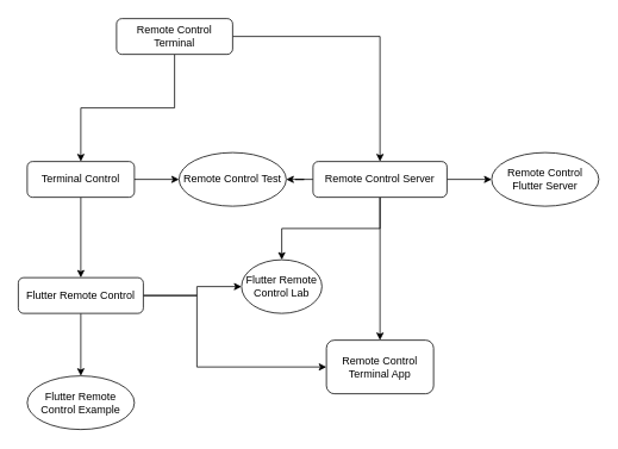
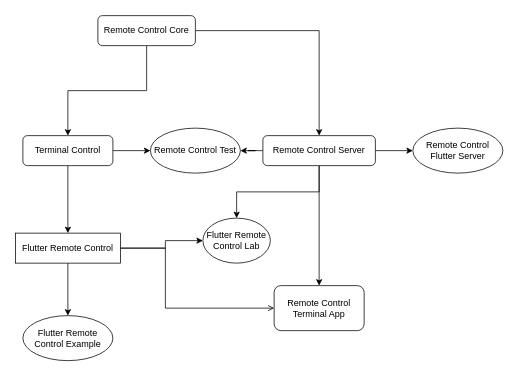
  <mxCell id="0" />
  <mxCell id="1" parent="0" />
  <mxCell id="2" style="edgeStyle=orthogonalEdgeStyle;rounded=0;orthogonalLoop=1;jettySize=auto;html=1;entryX=0.5;entryY=0;entryDx=0;entryDy=0;" parent="1" source="4" target="7" edge="1"><mxGeometry relative="1" as="geometry" /></mxCell>
  <mxCell id="3" style="edgeStyle=orthogonalEdgeStyle;rounded=0;orthogonalLoop=1;jettySize=auto;html=1;entryX=0.5;entryY=0;entryDx=0;entryDy=0;" parent="1" source="4" target="12" edge="1"><mxGeometry relative="1" as="geometry" /></mxCell>
- <mxCell id="4" value="Remote Control Terminal" style="rounded=1;whiteSpace=wrap;html=1;" parent="1" vertex="1"><mxGeometry x="130" y="20" width="130" height="40" as="geometry" /></mxCell>
+ <mxCell id="4" value="Remote Control Core" style="rounded=1;whiteSpace=wrap;html=1;" parent="1" vertex="1"><mxGeometry x="130" y="20" width="130" height="40" as="geometry" /></mxCell>
  <mxCell id="5" value="" style="edgeStyle=orthogonalEdgeStyle;rounded=0;orthogonalLoop=1;jettySize=auto;html=1;" parent="1" source="7" target="18" edge="1"><mxGeometry relative="1" as="geometry" /></mxCell>
  <mxCell id="6" value="" style="edgeStyle=orthogonalEdgeStyle;rounded=0;orthogonalLoop=1;jettySize=auto;html=1;" parent="1" source="7" target="20" edge="1"><mxGeometry relative="1" as="geometry" /></mxCell>
  <mxCell id="7" value="Terminal Control" style="rounded=1;whiteSpace=wrap;html=1;" parent="1" vertex="1"><mxGeometry x="30" y="180" width="120" height="40" as="geometry" /></mxCell>
  <mxCell id="8" value="" style="edgeStyle=orthogonalEdgeStyle;rounded=0;orthogonalLoop=1;jettySize=auto;html=1;" parent="1" source="12" target="13" edge="1"><mxGeometry relative="1" as="geometry" /></mxCell>
  <mxCell id="9" value="" style="edgeStyle=orthogonalEdgeStyle;rounded=0;orthogonalLoop=1;jettySize=auto;html=1;" parent="1" source="12" target="14" edge="1"><mxGeometry relative="1" as="geometry" /></mxCell>
  <mxCell id="10" style="edgeStyle=orthogonalEdgeStyle;rounded=0;orthogonalLoop=1;jettySize=auto;html=1;" parent="1" source="12" target="19" edge="1"><mxGeometry relative="1" as="geometry" /></mxCell>
  <mxCell id="11" style="edgeStyle=orthogonalEdgeStyle;rounded=0;orthogonalLoop=1;jettySize=auto;html=1;entryX=1;entryY=0.5;entryDx=0;entryDy=0;" parent="1" source="12" target="20" edge="1"><mxGeometry relative="1" as="geometry" /></mxCell>
  <mxCell id="12" value="Remote Control Server" style="rounded=1;whiteSpace=wrap;html=1;" parent="1" vertex="1"><mxGeometry x="350" y="180" width="150" height="40" as="geometry" /></mxCell>
  <mxCell id="13" value="Remote Control Flutter Server" style="ellipse;whiteSpace=wrap;html=1;rounded=1;" parent="1" vertex="1"><mxGeometry x="550" y="170" width="120" height="60" as="geometry" /></mxCell>
  <mxCell id="14" value="Remote Control Terminal App" style="whiteSpace=wrap;html=1;rounded=1;" parent="1" vertex="1"><mxGeometry x="365" y="380" width="120" height="60" as="geometry" /></mxCell>
- <mxCell id="15" style="edgeStyle=orthogonalEdgeStyle;rounded=0;orthogonalLoop=1;jettySize=auto;html=1;entryX=0;entryY=0.5;entryDx=0;entryDy=0;" parent="1" source="18" target="14" edge="1"><mxGeometry relative="1" as="geometry"><Array as="points"><mxPoint x="220" y="330" /><mxPoint x="220" y="410" /></Array></mxGeometry></mxCell>
+ <mxCell id="15" style="edgeStyle=orthogonalEdgeStyle;rounded=0;orthogonalLoop=1;jettySize=auto;html=1;entryX=0;entryY=0.5;entryDx=0;entryDy=0;endArrow=open;" parent="1" source="18" target="14" edge="1"><mxGeometry relative="1" as="geometry"><Array as="points"><mxPoint x="220" y="330" /><mxPoint x="220" y="410" /></Array></mxGeometry></mxCell>
  <mxCell id="16" value="" style="edgeStyle=orthogonalEdgeStyle;rounded=0;orthogonalLoop=1;jettySize=auto;html=1;" parent="1" source="18" target="19" edge="1"><mxGeometry relative="1" as="geometry"><Array as="points"><mxPoint x="220" y="330" /><mxPoint x="220" y="320" /></Array></mxGeometry></mxCell>
  <mxCell id="17" value="" style="edgeStyle=orthogonalEdgeStyle;rounded=0;orthogonalLoop=1;jettySize=auto;html=1;" parent="1" source="18" target="21" edge="1"><mxGeometry relative="1" as="geometry" /></mxCell>
- <mxCell id="18" value="Flutter Remote Control" style="whiteSpace=wrap;html=1;rounded=1;" parent="1" vertex="1"><mxGeometry x="20" y="310" width="140" height="40" as="geometry" /></mxCell>
+ <mxCell id="18" value="Flutter Remote Control" style="whiteSpace=wrap;html=1;rounded=0;" parent="1" vertex="1"><mxGeometry x="20" y="310" width="140" height="40" as="geometry" /></mxCell>
  <mxCell id="19" value="Flutter Remote Control Lab" style="ellipse;whiteSpace=wrap;html=1;rounded=1;" parent="1" vertex="1"><mxGeometry x="270" y="290" width="90" height="60" as="geometry" /></mxCell>
  <mxCell id="20" value="Remote Control Test" style="ellipse;whiteSpace=wrap;html=1;rounded=1;" parent="1" vertex="1"><mxGeometry x="200" y="170" width="120" height="60" as="geometry" /></mxCell>
  <mxCell id="21" value="Flutter Remote Control Example" style="ellipse;whiteSpace=wrap;html=1;rounded=1;" parent="1" vertex="1"><mxGeometry x="30" y="420" width="120" height="60" as="geometry" /></mxCell>
